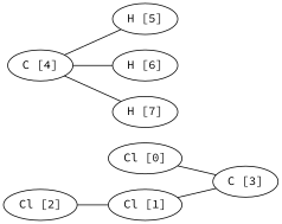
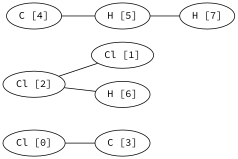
  graph {
    fontname="Source Code Pro"
    rankdir=LR
    node [fontname="Source Code Pro"]
    edge [fontname="Source Code Pro"]
    n1 [label="Cl [0]"]
    n2 [label="C [3]"]
    n3 [label="Cl [1]"]
    n4 [label="Cl [2]"]
    n5 [label="C [4]"]
    n6 [label="H [5]"]
    n7 [label="H [6]"]
    n8 [label="H [7]"]
    n1 -- n2
-   n3 -- n2
    n4 -- n3
    n5 -- n6
-   n5 -- n7
-   n5 -- n8
+   n4 -- n7
+   n6 -- n8
  }
